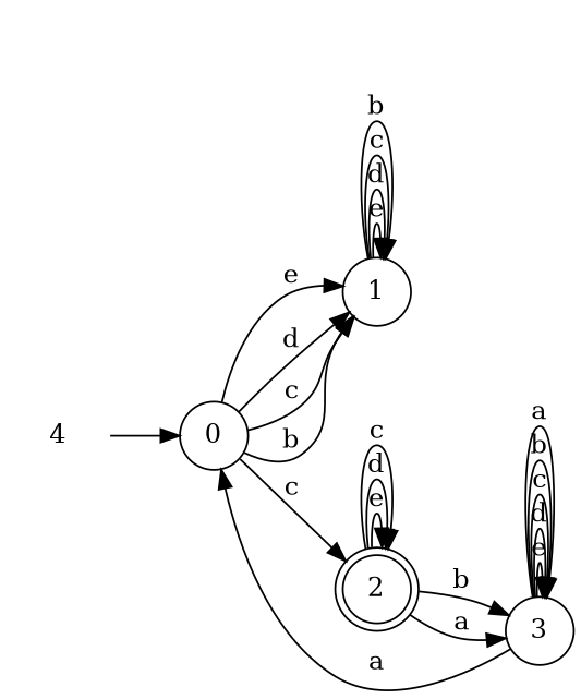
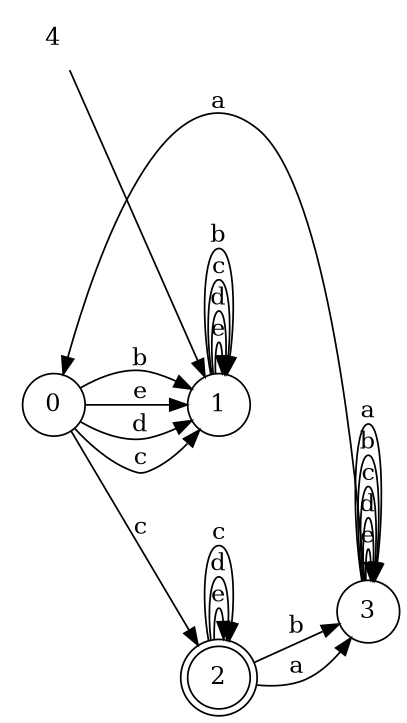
  digraph {
    rankdir=LR
    node [shape=circle]
    n1 [label=0]
    n2 [label=1]
    n3 [label=2 shape=doublecircle]
    n4 [label=3]
    4 [shape=plaintext]
    n1 -> n2 [label=e]
    n1 -> n2 [label=d]
    n1 -> n2 [label=c]
    n1 -> n2 [label=b]
    n1 -> n3 [label=c]
    n2 -> n2 [label=e]
    n2 -> n2 [label=d]
    n2 -> n2 [label=c]
    n2 -> n2 [label=b]
    n3 -> n3 [label=e]
    n3 -> n3 [label=d]
    n3 -> n3 [label=c]
    n3 -> n4 [label=b]
    n3 -> n4 [label=a]
    n4 -> n1 [label=a]
    n4 -> n4 [label=e]
    n4 -> n4 [label=d]
    n4 -> n4 [label=c]
    n4 -> n4 [label=b]
    n4 -> n4 [label=a]
-   4 -> n1
+   4 -> n2
  }
